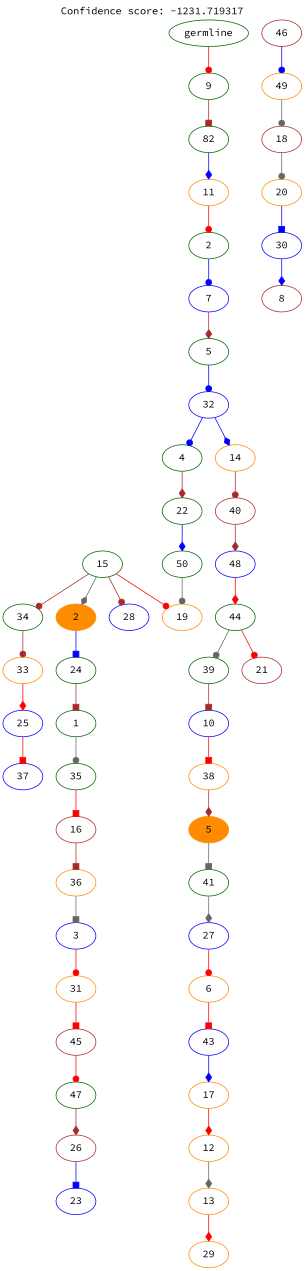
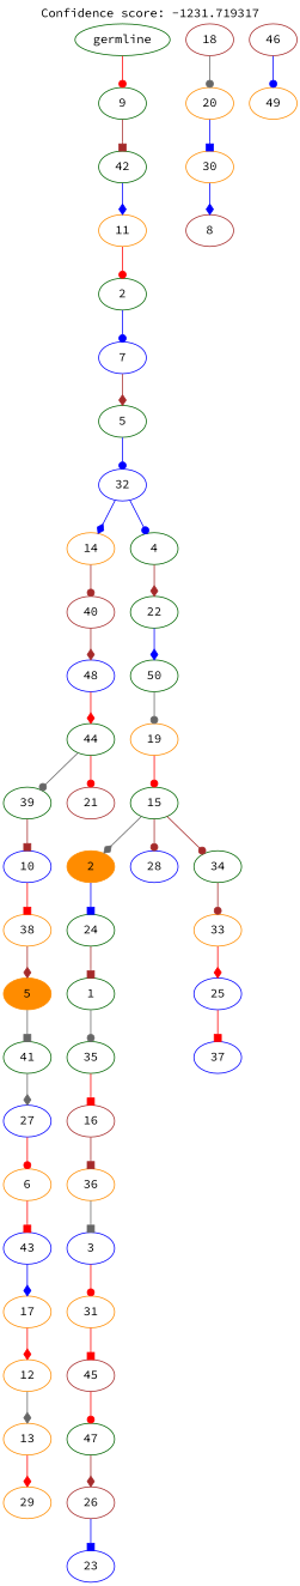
  digraph {
    fontname="Source Code Pro"
    label="Confidence score: -1231.719317"
    labelloc=t
    node [color=darkgreen fontname="Source Code Pro"]
    edge [arrowhead=dot color=red fontname="Source Code Pro"]
    n1 [color=darkorange label=13]
    n2 [color=darkorange label=29]
    n3 [color=darkorange label=12]
    n4 [color=darkorange label=17]
    n5 [color=blue label=43]
    n6 [color=darkorange label=6]
    n7 [color=blue label=27]
    n8 [label=41]
    n9 [color=darkorange label=5 style=filled]
    n10 [color=darkorange label=38]
    n11 [color=blue label=10]
    n12 [label=39]
    n13 [label=44]
    n14 [color=brown label=21]
    n15 [color=blue label=48]
    n16 [color=brown label=40]
    n17 [color=darkorange label=14]
    n18 [color=brown label=26]
    n19 [color=blue label=23]
    n20 [label=47]
    n21 [color=brown label=45]
    n22 [color=darkorange label=31]
    n23 [color=blue label=3]
    n24 [color=darkorange label=36]
    n25 [color=brown label=16]
    n26 [label=35]
    n27 [label=1]
    n28 [label=24]
    n29 [color=darkorange label=2 style=filled]
-   n30 [color=blue label=30]
+   n30 [color=darkorange label=30]
    n31 [color=brown label=8]
    n32 [color=darkorange label=20]
    n33 [color=brown label=18]
    n34 [color=darkorange label=49]
    n35 [color=brown label=46]
    n36 [color=blue label=28]
    n37 [color=blue label=25]
    n38 [color=blue label=37]
    n39 [color=darkorange label=33]
    n40 [label=34]
    n41 [label=15]
    n42 [color=darkorange label=19]
    n43 [label=50]
    n44 [label=22]
    n45 [label=4]
    n46 [color=blue label=32]
    n47 [label=5]
    n48 [color=blue label=7]
    n49 [label=2]
    n50 [color=darkorange label=11]
-   n51 [label=82]
+   n51 [label=42]
    n52 [label=9]
    n53 [label=germline]
    n1 -> n2 [arrowhead=diamond]
    n3 -> n1 [arrowhead=diamond color=gray40]
    n4 -> n3 [arrowhead=diamond]
    n5 -> n4 [arrowhead=diamond color=blue]
    n6 -> n5 [arrowhead=box]
    n7 -> n6
    n8 -> n7 [arrowhead=diamond color=gray40]
    n9 -> n8 [arrowhead=box color=gray40]
    n10 -> n9 [arrowhead=diamond color=brown]
    n11 -> n10 [arrowhead=box]
    n12 -> n11 [arrowhead=box color=brown]
    n13 -> n12 [color=gray40]
    n13 -> n14
    n15 -> n13 [arrowhead=diamond]
    n16 -> n15 [arrowhead=diamond color=brown]
    n17 -> n16 [color=brown]
    n18 -> n19 [arrowhead=box color=blue]
    n20 -> n18 [arrowhead=diamond color=brown]
    n21 -> n20
    n22 -> n21 [arrowhead=box]
    n23 -> n22
    n24 -> n23 [arrowhead=box color=gray40]
    n25 -> n24 [arrowhead=box color=brown]
    n26 -> n25 [arrowhead=box]
    n27 -> n26 [color=gray40]
    n28 -> n27 [arrowhead=box color=brown]
    n29 -> n28 [arrowhead=box color=blue]
    n30 -> n31 [arrowhead=diamond color=blue]
    n32 -> n30 [arrowhead=box color=blue]
    n33 -> n32 [color=gray40]
-   n34 -> n33 [color=gray40]
    n35 -> n34 [color=blue]
    n37 -> n38 [arrowhead=box]
    n39 -> n37 [arrowhead=diamond]
    n40 -> n39 [color=brown]
    n41 -> n29 [arrowhead=diamond color=gray40]
    n41 -> n36 [color=brown]
    n41 -> n40 [color=brown]
-   n41 -> n42
+   n42 -> n41
    n43 -> n42 [color=gray40]
    n44 -> n43 [arrowhead=diamond color=blue]
    n45 -> n44 [arrowhead=diamond color=brown]
    n46 -> n17 [arrowhead=diamond color=blue]
    n46 -> n45 [color=blue]
    n47 -> n46 [color=blue]
    n48 -> n47 [arrowhead=diamond color=brown]
    n49 -> n48 [color=blue]
    n50 -> n49
    n51 -> n50 [arrowhead=diamond color=blue]
    n52 -> n51 [arrowhead=box color=brown]
    n53 -> n52
  }
